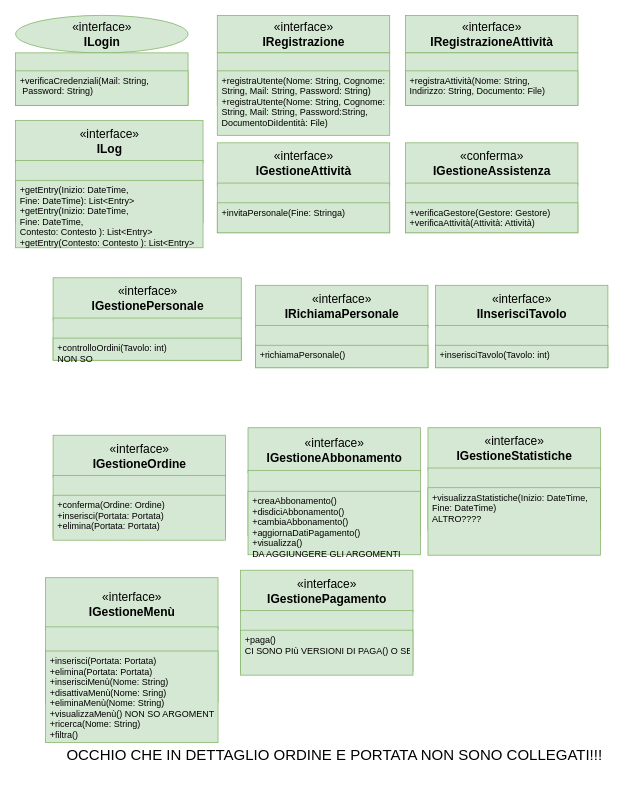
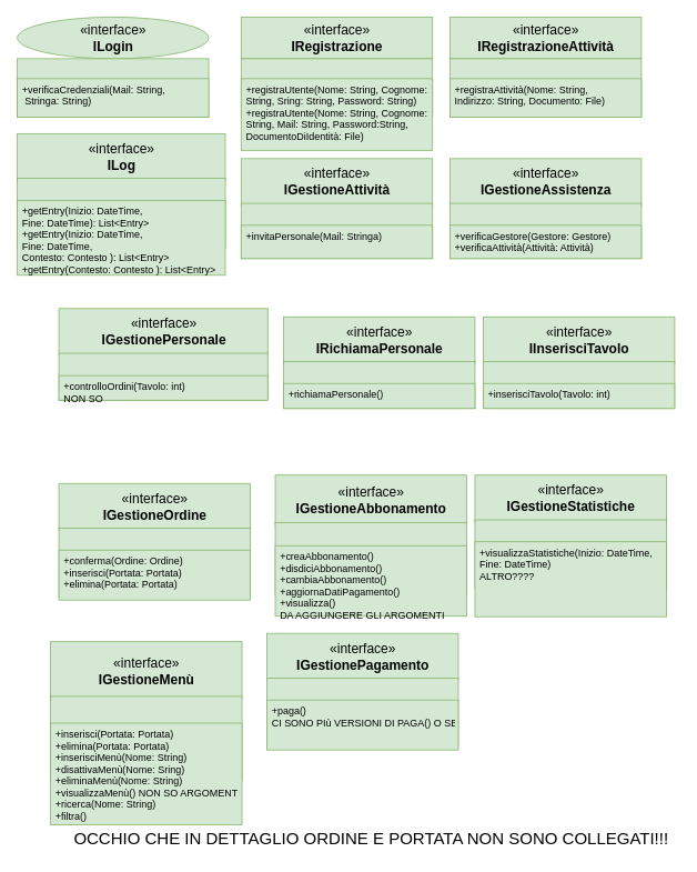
  <mxCell id="0" />
  <mxCell id="1" parent="0" />
  <mxCell id="2" value="" style="group" vertex="1" connectable="0" parent="1"><mxGeometry x="20" y="20" width="230" height="120" as="geometry" /></mxCell>
  <mxCell id="3" value="«interface»&lt;br&gt;&lt;b&gt;ILogin&lt;/b&gt;" style="ellipse;html=1;fontSize=16;fillColor=#d5e8d4;strokeColor=#82b366;" vertex="1" parent="2"><mxGeometry width="230.0" height="50" as="geometry" /></mxCell>
  <mxCell id="4" value="" style="html=1;fontSize=16;fillColor=#d5e8d4;strokeColor=#82b366;" vertex="1" parent="2"><mxGeometry y="50" width="230.0" height="70" as="geometry" /></mxCell>
  <mxCell id="5" value="" style="line;strokeWidth=1;fillColor=#d5e8d4;align=left;verticalAlign=middle;spacingTop=-1;spacingLeft=3;spacingRight=3;rotatable=0;labelPosition=right;points=[];portConstraint=eastwest;strokeColor=#82b366;fontSize=16;" vertex="1" parent="2"><mxGeometry y="71" width="230.0" height="8" as="geometry" /></mxCell>
- <mxCell id="6" value="+verificaCredenziali(Mail: String,&#10; Password: String)" style="text;strokeColor=#82b366;fillColor=#d5e8d4;align=left;verticalAlign=top;spacingLeft=4;spacingRight=4;overflow=hidden;rotatable=0;points=[[0,0.5],[1,0.5]];portConstraint=eastwest;fontSize=12;" vertex="1" parent="2"><mxGeometry y="74" width="230.0" height="46" as="geometry" /></mxCell>
+ <mxCell id="6" value="+verificaCredenziali(Mail: String,&#10; Stringa: String)" style="text;strokeColor=#82b366;fillColor=#d5e8d4;align=left;verticalAlign=top;spacingLeft=4;spacingRight=4;overflow=hidden;rotatable=0;points=[[0,0.5],[1,0.5]];portConstraint=eastwest;fontSize=12;" vertex="1" parent="2"><mxGeometry y="74" width="230.0" height="46" as="geometry" /></mxCell>
  <mxCell id="7" value="" style="group" vertex="1" connectable="0" parent="1"><mxGeometry x="289" y="20" width="230" height="180" as="geometry" /></mxCell>
  <mxCell id="8" value="«interface»&lt;br&gt;&lt;b&gt;IRegistrazione&lt;/b&gt;&lt;span style=&quot;color: rgba(0, 0, 0, 0); font-family: monospace; font-size: 0px; text-align: start;&quot;&gt;%3CmxGraphModel%3E%3Croot%3E%3CmxCell%20id%3D%220%22%2F%3E%3CmxCell%20id%3D%221%22%20parent%3D%220%22%2F%3E%3CmxCell%20id%3D%222%22%20value%3D%22%22%20style%3D%22group%22%20vertex%3D%221%22%20connectable%3D%220%22%20parent%3D%221%22%3E%3CmxGeometry%20x%3D%22160%22%20y%3D%22120%22%20width%3D%22230%22%20height%3D%22120%22%20as%3D%22geometry%22%2F%3E%3C%2FmxCell%3E%3CmxCell%20id%3D%223%22%20value%3D%22%C2%ABinterface%C2%BB%26lt%3Bbr%26gt%3B%26lt%3Bb%26gt%3BILogin%26lt%3B%2Fb%26gt%3B%22%20style%3D%22html%3D1%3BfontSize%3D16%3BfillColor%3D%23d5e8d4%3BstrokeColor%3D%2382b366%3B%22%20vertex%3D%221%22%20parent%3D%222%22%3E%3CmxGeometry%20width%3D%22230%22%20height%3D%2250%22%20as%3D%22geometry%22%2F%3E%3C%2FmxCell%3E%3CmxCell%20id%3D%224%22%20value%3D%22%22%20style%3D%22html%3D1%3BfontSize%3D16%3BfillColor%3D%23d5e8d4%3BstrokeColor%3D%2382b366%3B%22%20vertex%3D%221%22%20parent%3D%222%22%3E%3CmxGeometry%20y%3D%2250%22%20width%3D%22230%22%20height%3D%2270%22%20as%3D%22geometry%22%2F%3E%3C%2FmxCell%3E%3CmxCell%20id%3D%225%22%20value%3D%22%22%20style%3D%22line%3BstrokeWidth%3D1%3BfillColor%3D%23d5e8d4%3Balign%3Dleft%3BverticalAlign%3Dmiddle%3BspacingTop%3D-1%3BspacingLeft%3D3%3BspacingRight%3D3%3Brotatable%3D0%3BlabelPosition%3Dright%3Bpoints%3D%5B%5D%3BportConstraint%3Deastwest%3BstrokeColor%3D%2382b366%3BfontSize%3D16%3B%22%20vertex%3D%221%22%20parent%3D%222%22%3E%3CmxGeometry%20y%3D%2271%22%20width%3D%22230%22%20height%3D%228%22%20as%3D%22geometry%22%2F%3E%3C%2FmxCell%3E%3CmxCell%20id%3D%226%22%20value%3D%22%2BverificaCredenziali(Username%3A%20String%2C%26%2310%3B%C2%A0Password%3A%20String)%22%20style%3D%22text%3BstrokeColor%3D%2382b366%3BfillColor%3D%23d5e8d4%3Balign%3Dleft%3BverticalAlign%3Dtop%3BspacingLeft%3D4%3BspacingRight%3D4%3Boverflow%3Dhidden%3Brotatable%3D0%3Bpoints%3D%5B%5B0%2C0.5%5D%2C%5B1%2C0.5%5D%5D%3BportConstraint%3Deastwest%3BfontSize%3D12%3B%22%20vertex%3D%221%22%20parent%3D%222%22%3E%3CmxGeometry%20y%3D%2274%22%20width%3D%22230%22%20height%3D%2246%22%20as%3D%22geometry%22%2F%3E%3C%2FmxCell%3E%3C%2Froot%3E%3C%2FmxGraphModel%3E&lt;/span&gt;" style="html=1;fontSize=16;fillColor=#d5e8d4;strokeColor=#82b366;" vertex="1" parent="7"><mxGeometry width="230" height="50" as="geometry" /></mxCell>
  <mxCell id="9" value="" style="html=1;fontSize=16;fillColor=#d5e8d4;strokeColor=#82b366;" vertex="1" parent="7"><mxGeometry y="50" width="230" height="70" as="geometry" /></mxCell>
  <mxCell id="10" value="" style="line;strokeWidth=1;fillColor=#d5e8d4;align=left;verticalAlign=middle;spacingTop=-1;spacingLeft=3;spacingRight=3;rotatable=0;labelPosition=right;points=[];portConstraint=eastwest;strokeColor=#82b366;fontSize=16;" vertex="1" parent="7"><mxGeometry y="71" width="230" height="8" as="geometry" /></mxCell>
- <mxCell id="11" value="+registraUtente(Nome: String, Cognome: &#10;String, Mail: String, Password: String)&#10;+registraUtente(Nome: String, Cognome: &#10;String, Mail: String, Password:String,&#10;DocumentoDiIdentità: File)&#10;&#10;&#10;" style="text;strokeColor=#82b366;fillColor=#d5e8d4;align=left;verticalAlign=top;spacingLeft=4;spacingRight=4;overflow=hidden;rotatable=0;points=[[0,0.5],[1,0.5]];portConstraint=eastwest;fontSize=12;" vertex="1" parent="7"><mxGeometry y="74" width="230" height="86" as="geometry" /></mxCell>
+ <mxCell id="11" value="+registraUtente(Nome: String, Cognome: &#10;String, Sring: String, Password: String)&#10;+registraUtente(Nome: String, Cognome: &#10;String, Mail: String, Password:String,&#10;DocumentoDiIdentità: File)&#10;&#10;&#10;" style="text;strokeColor=#82b366;fillColor=#d5e8d4;align=left;verticalAlign=top;spacingLeft=4;spacingRight=4;overflow=hidden;rotatable=0;points=[[0,0.5],[1,0.5]];portConstraint=eastwest;fontSize=12;" vertex="1" parent="7"><mxGeometry y="74" width="230" height="86" as="geometry" /></mxCell>
  <mxCell id="12" value="" style="group" vertex="1" connectable="0" parent="1"><mxGeometry x="20" y="160" width="250" height="170" as="geometry" /></mxCell>
  <mxCell id="13" value="«interface»&lt;br&gt;&lt;b&gt;ILog&lt;/b&gt;" style="html=1;fontSize=16;fillColor=#d5e8d4;strokeColor=#82b366;" vertex="1" parent="12"><mxGeometry width="250" height="56.667" as="geometry" /></mxCell>
  <mxCell id="14" value="" style="html=1;fontSize=16;fillColor=#d5e8d4;strokeColor=#82b366;" vertex="1" parent="12"><mxGeometry y="53.684" width="250" height="82.316" as="geometry" /></mxCell>
  <mxCell id="15" value="" style="line;strokeWidth=1;fillColor=#d5e8d4;align=left;verticalAlign=middle;spacingTop=-1;spacingLeft=3;spacingRight=3;rotatable=0;labelPosition=right;points=[];portConstraint=eastwest;strokeColor=#82b366;fontSize=16;" vertex="1" parent="12"><mxGeometry y="80.467" width="250" height="9.067" as="geometry" /></mxCell>
  <mxCell id="16" value="+getEntry(Inizio: DateTime,&#10;Fine: DateTime): List&lt;Entry&gt;&#10;+getEntry(Inizio: DateTime,&#10;Fine: DateTime,&#10;Contesto: Contesto ): List&lt;Entry&gt;&#10;+getEntry(Contesto: Contesto ): List&lt;Entry&gt;" style="text;strokeColor=#82b366;fillColor=#d5e8d4;align=left;verticalAlign=top;spacingLeft=4;spacingRight=4;overflow=hidden;rotatable=0;points=[[0,0.5],[1,0.5]];portConstraint=eastwest;fontSize=12;" vertex="1" parent="12"><mxGeometry y="80" width="250" height="90" as="geometry" /></mxCell>
  <mxCell id="17" value="" style="group" vertex="1" connectable="0" parent="1"><mxGeometry x="289" y="190" width="230" height="170" as="geometry" /></mxCell>
  <mxCell id="18" value="«interface»&lt;br&gt;&lt;b&gt;IGestioneAttività&lt;/b&gt;" style="html=1;fontSize=16;fillColor=#d5e8d4;strokeColor=#82b366;" vertex="1" parent="17"><mxGeometry width="230" height="56.667" as="geometry" /></mxCell>
  <mxCell id="19" value="" style="html=1;fontSize=16;fillColor=#d5e8d4;strokeColor=#82b366;" vertex="1" parent="17"><mxGeometry y="53.68" width="230" height="66.32" as="geometry" /></mxCell>
  <mxCell id="20" value="" style="line;strokeWidth=1;fillColor=#d5e8d4;align=left;verticalAlign=middle;spacingTop=-1;spacingLeft=3;spacingRight=3;rotatable=0;labelPosition=right;points=[];portConstraint=eastwest;strokeColor=#82b366;fontSize=16;" vertex="1" parent="17"><mxGeometry y="80.467" width="230" height="9.067" as="geometry" /></mxCell>
- <mxCell id="21" value="+invitaPersonale(Fine: Stringa)" style="text;strokeColor=#82b366;fillColor=#d5e8d4;align=left;verticalAlign=top;spacingLeft=4;spacingRight=4;overflow=hidden;rotatable=0;points=[[0,0.5],[1,0.5]];portConstraint=eastwest;fontSize=12;" vertex="1" parent="17"><mxGeometry y="80" width="230" height="40" as="geometry" /></mxCell>
+ <mxCell id="21" value="+invitaPersonale(Mail: Stringa)" style="text;strokeColor=#82b366;fillColor=#d5e8d4;align=left;verticalAlign=top;spacingLeft=4;spacingRight=4;overflow=hidden;rotatable=0;points=[[0,0.5],[1,0.5]];portConstraint=eastwest;fontSize=12;" vertex="1" parent="17"><mxGeometry y="80" width="230" height="40" as="geometry" /></mxCell>
  <mxCell id="22" value="" style="group" vertex="1" connectable="0" parent="1"><mxGeometry x="70" y="370" width="251" height="220" as="geometry" /></mxCell>
  <mxCell id="23" value="«interface»&lt;br&gt;&lt;b&gt;IGestionePersonale&lt;/b&gt;" style="html=1;fontSize=16;fillColor=#d5e8d4;strokeColor=#82b366;" vertex="1" parent="22"><mxGeometry width="251.0" height="56.667" as="geometry" /></mxCell>
  <mxCell id="24" value="" style="html=1;fontSize=16;fillColor=#d5e8d4;strokeColor=#82b366;" vertex="1" parent="22"><mxGeometry y="53.68" width="251" height="56.32" as="geometry" /></mxCell>
  <mxCell id="25" value="" style="line;strokeWidth=1;fillColor=#d5e8d4;align=left;verticalAlign=middle;spacingTop=-1;spacingLeft=3;spacingRight=3;rotatable=0;labelPosition=right;points=[];portConstraint=eastwest;strokeColor=#82b366;fontSize=16;" vertex="1" parent="22"><mxGeometry y="80.467" width="251.0" height="9.067" as="geometry" /></mxCell>
  <mxCell id="26" value="+controlloOrdini(Tavolo: int)&#10;NON SO" style="text;strokeColor=#82b366;fillColor=#d5e8d4;align=left;verticalAlign=top;spacingLeft=4;spacingRight=4;overflow=hidden;rotatable=0;points=[[0,0.5],[1,0.5]];portConstraint=eastwest;fontSize=12;" vertex="1" parent="22"><mxGeometry y="80.47" width="251" height="29.53" as="geometry" /></mxCell>
  <mxCell id="27" value="" style="group" vertex="1" connectable="0" parent="1"><mxGeometry x="540" y="20" width="230" height="180" as="geometry" /></mxCell>
  <mxCell id="28" value="«interface»&lt;br&gt;&lt;b&gt;IRegistrazioneAttività&lt;/b&gt;&lt;span style=&quot;color: rgba(0, 0, 0, 0); font-family: monospace; font-size: 0px; text-align: start;&quot;&gt;%3CmxGraphModel%3E%3Croot%3E%3CmxCell%20id%3D%220%22%2F%3E%3CmxCell%20id%3D%221%22%20parent%3D%220%22%2F%3E%3CmxCell%20id%3D%222%22%20value%3D%22%22%20style%3D%22group%22%20vertex%3D%221%22%20connectable%3D%220%22%20parent%3D%221%22%3E%3CmxGeometry%20x%3D%22160%22%20y%3D%22120%22%20width%3D%22230%22%20height%3D%22120%22%20as%3D%22geometry%22%2F%3E%3C%2FmxCell%3E%3CmxCell%20id%3D%223%22%20value%3D%22%C2%ABinterface%C2%BB%26lt%3Bbr%26gt%3B%26lt%3Bb%26gt%3BILogin%26lt%3B%2Fb%26gt%3B%22%20style%3D%22html%3D1%3BfontSize%3D16%3BfillColor%3D%23d5e8d4%3BstrokeColor%3D%2382b366%3B%22%20vertex%3D%221%22%20parent%3D%222%22%3E%3CmxGeometry%20width%3D%22230%22%20height%3D%2250%22%20as%3D%22geometry%22%2F%3E%3C%2FmxCell%3E%3CmxCell%20id%3D%224%22%20value%3D%22%22%20style%3D%22html%3D1%3BfontSize%3D16%3BfillColor%3D%23d5e8d4%3BstrokeColor%3D%2382b366%3B%22%20vertex%3D%221%22%20parent%3D%222%22%3E%3CmxGeometry%20y%3D%2250%22%20width%3D%22230%22%20height%3D%2270%22%20as%3D%22geometry%22%2F%3E%3C%2FmxCell%3E%3CmxCell%20id%3D%225%22%20value%3D%22%22%20style%3D%22line%3BstrokeWidth%3D1%3BfillColor%3D%23d5e8d4%3Balign%3Dleft%3BverticalAlign%3Dmiddle%3BspacingTop%3D-1%3BspacingLeft%3D3%3BspacingRight%3D3%3Brotatable%3D0%3BlabelPosition%3Dright%3Bpoints%3D%5B%5D%3BportConstraint%3Deastwest%3BstrokeColor%3D%2382b366%3BfontSize%3D16%3B%22%20vertex%3D%221%22%20parent%3D%222%22%3E%3CmxGeometry%20y%3D%2271%22%20width%3D%22230%22%20height%3D%228%22%20as%3D%22geometry%22%2F%3E%3C%2FmxCell%3E%3CmxCell%20id%3D%226%22%20value%3D%22%2BverificaCredenziali(Username%3A%20String%2C%26%2310%3B%C2%A0Password%3A%20String)%22%20style%3D%22text%3BstrokeColor%3D%2382b366%3BfillColor%3D%23d5e8d4%3Balign%3Dleft%3BverticalAlign%3Dtop%3BspacingLeft%3D4%3BspacingRight%3D4%3Boverflow%3Dhidden%3Brotatable%3D0%3Bpoints%3D%5B%5B0%2C0.5%5D%2C%5B1%2C0.5%5D%5D%3BportConstraint%3Deastwest%3BfontSize%3D12%3B%22%20vertex%3D%221%22%20parent%3D%222%22%3E%3CmxGeometry%20y%3D%2274%22%20width%3D%22230%22%20height%3D%2246%22%20as%3D%22geometry%22%2F%3E%3C%2FmxCell%3E%3C%2Froot%3E%3C%2FmxGraphModel%3E&lt;/span&gt;" style="html=1;fontSize=16;fillColor=#d5e8d4;strokeColor=#82b366;" vertex="1" parent="27"><mxGeometry width="230" height="50" as="geometry" /></mxCell>
  <mxCell id="29" value="" style="html=1;fontSize=16;fillColor=#d5e8d4;strokeColor=#82b366;" vertex="1" parent="27"><mxGeometry y="50" width="230" height="70" as="geometry" /></mxCell>
  <mxCell id="30" value="" style="line;strokeWidth=1;fillColor=#d5e8d4;align=left;verticalAlign=middle;spacingTop=-1;spacingLeft=3;spacingRight=3;rotatable=0;labelPosition=right;points=[];portConstraint=eastwest;strokeColor=#82b366;fontSize=16;" vertex="1" parent="27"><mxGeometry y="71" width="230" height="8" as="geometry" /></mxCell>
  <mxCell id="31" value="+registraAttività(Nome: String, &#10;Indirizzo: String, Documento: File)&#10;" style="text;strokeColor=#82b366;fillColor=#d5e8d4;align=left;verticalAlign=top;spacingLeft=4;spacingRight=4;overflow=hidden;rotatable=0;points=[[0,0.5],[1,0.5]];portConstraint=eastwest;fontSize=12;" vertex="1" parent="27"><mxGeometry y="74" width="230" height="46" as="geometry" /></mxCell>
  <mxCell id="32" value="" style="group" vertex="1" connectable="0" parent="1"><mxGeometry x="70" y="580" width="230" height="170" as="geometry" /></mxCell>
  <mxCell id="33" value="«interface»&lt;br&gt;&lt;b&gt;IGestioneOrdine&lt;/b&gt;" style="html=1;fontSize=16;fillColor=#d5e8d4;strokeColor=#82b366;" vertex="1" parent="32"><mxGeometry width="230" height="56.667" as="geometry" /></mxCell>
  <mxCell id="34" value="" style="html=1;fontSize=16;fillColor=#d5e8d4;strokeColor=#82b366;" vertex="1" parent="32"><mxGeometry y="53.684" width="230" height="82.316" as="geometry" /></mxCell>
  <mxCell id="35" value="" style="line;strokeWidth=1;fillColor=#d5e8d4;align=left;verticalAlign=middle;spacingTop=-1;spacingLeft=3;spacingRight=3;rotatable=0;labelPosition=right;points=[];portConstraint=eastwest;strokeColor=#82b366;fontSize=16;" vertex="1" parent="32"><mxGeometry y="80.467" width="230" height="9.067" as="geometry" /></mxCell>
  <mxCell id="36" value="+conferma(Ordine: Ordine)&#10;+inserisci(Portata: Portata)&#10;+elimina(Portata: Portata)" style="text;strokeColor=#82b366;fillColor=#d5e8d4;align=left;verticalAlign=top;spacingLeft=4;spacingRight=4;overflow=hidden;rotatable=0;points=[[0,0.5],[1,0.5]];portConstraint=eastwest;fontSize=12;" vertex="1" parent="32"><mxGeometry y="80" width="230" height="60" as="geometry" /></mxCell>
  <mxCell id="37" value="" style="group" vertex="1" connectable="0" parent="1"><mxGeometry x="540" y="190" width="230" height="170" as="geometry" /></mxCell>
- <mxCell id="38" value="«conferma»&lt;br&gt;&lt;b&gt;IGestioneAssistenza&lt;/b&gt;" style="html=1;fontSize=16;fillColor=#d5e8d4;strokeColor=#82b366;" vertex="1" parent="37"><mxGeometry width="230" height="56.667" as="geometry" /></mxCell>
+ <mxCell id="38" value="«interface»&lt;br&gt;&lt;b&gt;IGestioneAssistenza&lt;/b&gt;" style="html=1;fontSize=16;fillColor=#d5e8d4;strokeColor=#82b366;" vertex="1" parent="37"><mxGeometry width="230" height="56.667" as="geometry" /></mxCell>
  <mxCell id="39" value="" style="html=1;fontSize=16;fillColor=#d5e8d4;strokeColor=#82b366;" vertex="1" parent="37"><mxGeometry y="53.68" width="230" height="66.32" as="geometry" /></mxCell>
  <mxCell id="40" value="" style="line;strokeWidth=1;fillColor=#d5e8d4;align=left;verticalAlign=middle;spacingTop=-1;spacingLeft=3;spacingRight=3;rotatable=0;labelPosition=right;points=[];portConstraint=eastwest;strokeColor=#82b366;fontSize=16;" vertex="1" parent="37"><mxGeometry y="80.467" width="230" height="9.067" as="geometry" /></mxCell>
  <mxCell id="41" value="+verificaGestore(Gestore: Gestore)&#10;+verificaAttività(Attività: Attività)" style="text;strokeColor=#82b366;fillColor=#d5e8d4;align=left;verticalAlign=top;spacingLeft=4;spacingRight=4;overflow=hidden;rotatable=0;points=[[0,0.5],[1,0.5]];portConstraint=eastwest;fontSize=12;" vertex="1" parent="37"><mxGeometry y="80" width="230" height="40" as="geometry" /></mxCell>
  <mxCell id="42" value="" style="group" vertex="1" connectable="0" parent="1"><mxGeometry x="340" y="380" width="230" height="170" as="geometry" /></mxCell>
  <mxCell id="43" value="«interface»&lt;br&gt;&lt;b&gt;IRichiamaPersonale&lt;/b&gt;" style="html=1;fontSize=16;fillColor=#d5e8d4;strokeColor=#82b366;" vertex="1" parent="42"><mxGeometry width="230" height="56.667" as="geometry" /></mxCell>
  <mxCell id="44" value="" style="html=1;fontSize=16;fillColor=#d5e8d4;strokeColor=#82b366;" vertex="1" parent="42"><mxGeometry y="53.68" width="230" height="56.32" as="geometry" /></mxCell>
  <mxCell id="45" value="" style="line;strokeWidth=1;fillColor=#d5e8d4;align=left;verticalAlign=middle;spacingTop=-1;spacingLeft=3;spacingRight=3;rotatable=0;labelPosition=right;points=[];portConstraint=eastwest;strokeColor=#82b366;fontSize=16;" vertex="1" parent="42"><mxGeometry y="80.467" width="230" height="9.067" as="geometry" /></mxCell>
  <mxCell id="46" value="+richiamaPersonale()" style="text;strokeColor=#82b366;fillColor=#d5e8d4;align=left;verticalAlign=top;spacingLeft=4;spacingRight=4;overflow=hidden;rotatable=0;points=[[0,0.5],[1,0.5]];portConstraint=eastwest;fontSize=12;" vertex="1" parent="42"><mxGeometry y="80" width="230" height="30" as="geometry" /></mxCell>
  <mxCell id="47" value="" style="group" vertex="1" connectable="0" parent="1"><mxGeometry x="330" y="570" width="230" height="180" as="geometry" /></mxCell>
  <mxCell id="48" value="«interface»&lt;br&gt;&lt;b&gt;IGestioneAbbonamento&lt;/b&gt;" style="html=1;fontSize=16;fillColor=#d5e8d4;strokeColor=#82b366;" vertex="1" parent="47"><mxGeometry width="230" height="60" as="geometry" /></mxCell>
  <mxCell id="49" value="" style="html=1;fontSize=16;fillColor=#d5e8d4;strokeColor=#82b366;" vertex="1" parent="47"><mxGeometry y="56.842" width="230" height="87.158" as="geometry" /></mxCell>
  <mxCell id="50" value="" style="line;strokeWidth=1;fillColor=#d5e8d4;align=left;verticalAlign=middle;spacingTop=-1;spacingLeft=3;spacingRight=3;rotatable=0;labelPosition=right;points=[];portConstraint=eastwest;strokeColor=#82b366;fontSize=16;" vertex="1" parent="47"><mxGeometry y="85.2" width="230" height="9.6" as="geometry" /></mxCell>
  <mxCell id="51" value="+creaAbbonamento()&#10;+disdiciAbbonamento()&#10;+cambiaAbbonamento()&#10;+aggiornaDatiPagamento()&#10;+visualizza()&#10;DA AGGIUNGERE GLI ARGOMENTI" style="text;strokeColor=#82b366;fillColor=#d5e8d4;align=left;verticalAlign=top;spacingLeft=4;spacingRight=4;overflow=hidden;rotatable=0;points=[[0,0.5],[1,0.5]];portConstraint=eastwest;fontSize=12;" vertex="1" parent="47"><mxGeometry y="84.706" width="230" height="84.706" as="geometry" /></mxCell>
  <mxCell id="52" value="" style="group" vertex="1" connectable="0" parent="1"><mxGeometry x="570" y="570" width="230" height="170" as="geometry" /></mxCell>
  <mxCell id="53" value="«interface»&lt;br&gt;&lt;b&gt;IGestioneStatistiche&lt;/b&gt;" style="html=1;fontSize=16;fillColor=#d5e8d4;strokeColor=#82b366;" vertex="1" parent="52"><mxGeometry width="230" height="56.667" as="geometry" /></mxCell>
  <mxCell id="54" value="" style="html=1;fontSize=16;fillColor=#d5e8d4;strokeColor=#82b366;" vertex="1" parent="52"><mxGeometry y="53.684" width="230" height="82.316" as="geometry" /></mxCell>
  <mxCell id="55" value="" style="line;strokeWidth=1;fillColor=#d5e8d4;align=left;verticalAlign=middle;spacingTop=-1;spacingLeft=3;spacingRight=3;rotatable=0;labelPosition=right;points=[];portConstraint=eastwest;strokeColor=#82b366;fontSize=16;" vertex="1" parent="52"><mxGeometry y="80.467" width="230" height="9.067" as="geometry" /></mxCell>
  <mxCell id="56" value="+visualizzaStatistiche(Inizio: DateTime,&#10;Fine: DateTime)&#10;ALTRO????" style="text;strokeColor=#82b366;fillColor=#d5e8d4;align=left;verticalAlign=top;spacingLeft=4;spacingRight=4;overflow=hidden;rotatable=0;points=[[0,0.5],[1,0.5]];portConstraint=eastwest;fontSize=12;" vertex="1" parent="52"><mxGeometry y="80" width="230" height="90" as="geometry" /></mxCell>
  <mxCell id="57" value="" style="group" vertex="1" connectable="0" parent="1"><mxGeometry x="580" y="380" width="230" height="170" as="geometry" /></mxCell>
  <mxCell id="58" value="«interface»&lt;br&gt;&lt;b&gt;IInserisciTavolo&lt;/b&gt;" style="html=1;fontSize=16;fillColor=#d5e8d4;strokeColor=#82b366;" vertex="1" parent="57"><mxGeometry width="230" height="56.667" as="geometry" /></mxCell>
  <mxCell id="59" value="" style="html=1;fontSize=16;fillColor=#d5e8d4;strokeColor=#82b366;" vertex="1" parent="57"><mxGeometry y="53.68" width="230" height="56.32" as="geometry" /></mxCell>
  <mxCell id="60" value="" style="line;strokeWidth=1;fillColor=#d5e8d4;align=left;verticalAlign=middle;spacingTop=-1;spacingLeft=3;spacingRight=3;rotatable=0;labelPosition=right;points=[];portConstraint=eastwest;strokeColor=#82b366;fontSize=16;" vertex="1" parent="57"><mxGeometry y="80.467" width="230" height="9.067" as="geometry" /></mxCell>
  <mxCell id="61" value="+inserisciTavolo(Tavolo: int)" style="text;strokeColor=#82b366;fillColor=#d5e8d4;align=left;verticalAlign=top;spacingLeft=4;spacingRight=4;overflow=hidden;rotatable=0;points=[[0,0.5],[1,0.5]];portConstraint=eastwest;fontSize=12;" vertex="1" parent="57"><mxGeometry y="80" width="230" height="30" as="geometry" /></mxCell>
  <mxCell id="62" value="" style="group" vertex="1" connectable="0" parent="1"><mxGeometry x="60" y="770" width="230" height="220" as="geometry" /></mxCell>
  <mxCell id="63" value="«interface»&lt;br&gt;&lt;b&gt;IGestioneMenù&lt;/b&gt;" style="html=1;fontSize=16;fillColor=#d5e8d4;strokeColor=#82b366;" vertex="1" parent="62"><mxGeometry width="230" height="69.259" as="geometry" /></mxCell>
  <mxCell id="64" value="" style="html=1;fontSize=16;fillColor=#d5e8d4;strokeColor=#82b366;" vertex="1" parent="62"><mxGeometry y="65.614" width="230" height="100.608" as="geometry" /></mxCell>
  <mxCell id="65" value="" style="line;strokeWidth=1;fillColor=#d5e8d4;align=left;verticalAlign=middle;spacingTop=-1;spacingLeft=3;spacingRight=3;rotatable=0;labelPosition=right;points=[];portConstraint=eastwest;strokeColor=#82b366;fontSize=16;" vertex="1" parent="62"><mxGeometry y="98.348" width="230" height="11.081" as="geometry" /></mxCell>
  <mxCell id="66" value="+inserisci(Portata: Portata)&#10;+elimina(Portata: Portata)&#10;+inserisciMenù(Nome: String)&#10;+disattivaMenù(Nome: Sring)&#10;+eliminaMenù(Nome: String)&#10;+visualizzaMenù() NON SO ARGOMENTI E RITORNO&#10;+ricerca(Nome: String)&#10;+filtra()" style="text;strokeColor=#82b366;fillColor=#d5e8d4;align=left;verticalAlign=top;spacingLeft=4;spacingRight=4;overflow=hidden;rotatable=0;points=[[0,0.5],[1,0.5]];portConstraint=eastwest;fontSize=12;" vertex="1" parent="62"><mxGeometry y="97.778" width="230" height="122.222" as="geometry" /></mxCell>
  <mxCell id="67" value="&lt;font style=&quot;font-size: 20px;&quot;&gt;OCCHIO CHE IN DETTAGLIO ORDINE E PORTATA NON SONO COLLEGATI!!!&lt;/font&gt;" style="text;html=1;align=center;verticalAlign=middle;resizable=0;points=[];autosize=1;strokeColor=none;fillColor=none;fontSize=12;" vertex="1" parent="1"><mxGeometry x="75" y="985" width="740" height="40" as="geometry" /></mxCell>
  <mxCell id="68" value="" style="group" vertex="1" connectable="0" parent="1"><mxGeometry x="320" y="760" width="230" height="170" as="geometry" /></mxCell>
  <mxCell id="69" value="«interface»&lt;br&gt;&lt;b&gt;IGestionePagamento&lt;/b&gt;" style="html=1;fontSize=16;fillColor=#d5e8d4;strokeColor=#82b366;" vertex="1" parent="68"><mxGeometry width="230" height="56.667" as="geometry" /></mxCell>
  <mxCell id="70" value="" style="html=1;fontSize=16;fillColor=#d5e8d4;strokeColor=#82b366;" vertex="1" parent="68"><mxGeometry y="53.684" width="230" height="82.316" as="geometry" /></mxCell>
  <mxCell id="71" value="" style="line;strokeWidth=1;fillColor=#d5e8d4;align=left;verticalAlign=middle;spacingTop=-1;spacingLeft=3;spacingRight=3;rotatable=0;labelPosition=right;points=[];portConstraint=eastwest;strokeColor=#82b366;fontSize=16;" vertex="1" parent="68"><mxGeometry y="80.467" width="230" height="9.067" as="geometry" /></mxCell>
  <mxCell id="72" value="+paga()&#10;CI SONO PIù VERSIONI DI PAGA() O SBAGLIO??" style="text;strokeColor=#82b366;fillColor=#d5e8d4;align=left;verticalAlign=top;spacingLeft=4;spacingRight=4;overflow=hidden;rotatable=0;points=[[0,0.5],[1,0.5]];portConstraint=eastwest;fontSize=12;" vertex="1" parent="68"><mxGeometry y="80" width="230" height="60" as="geometry" /></mxCell>
